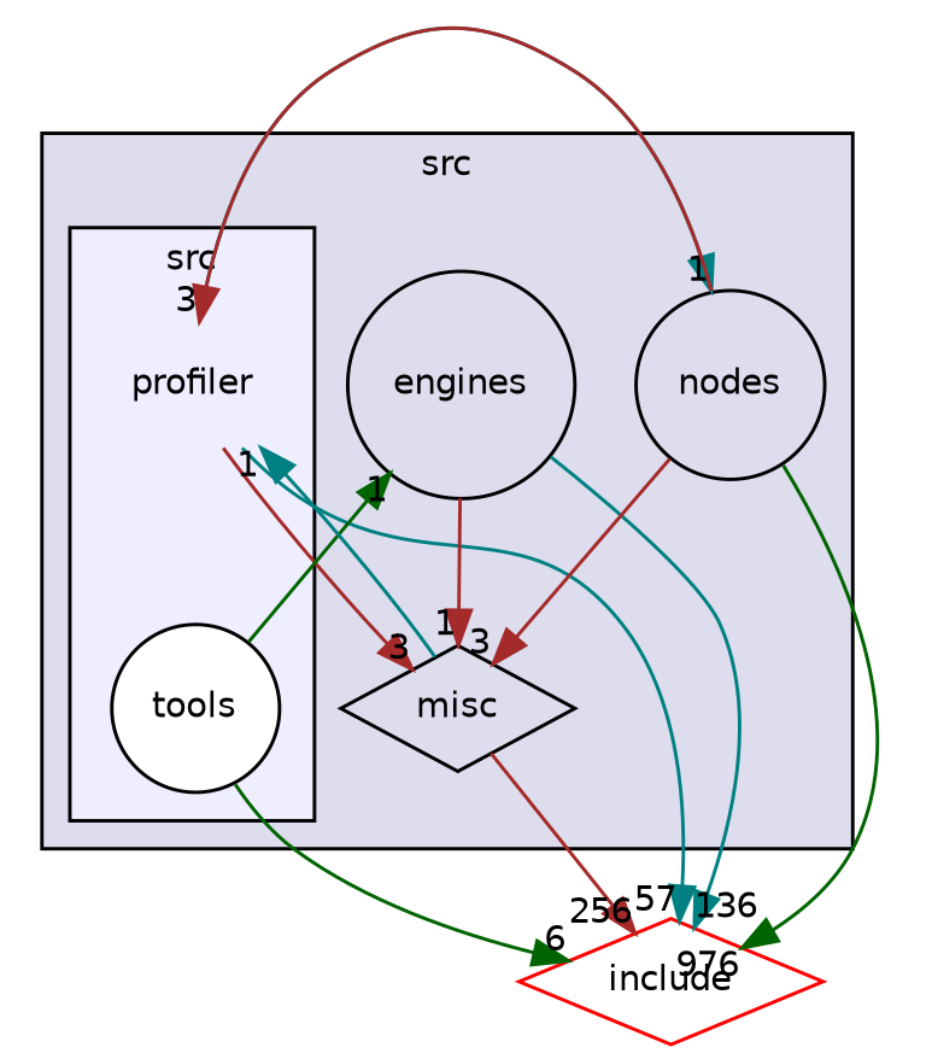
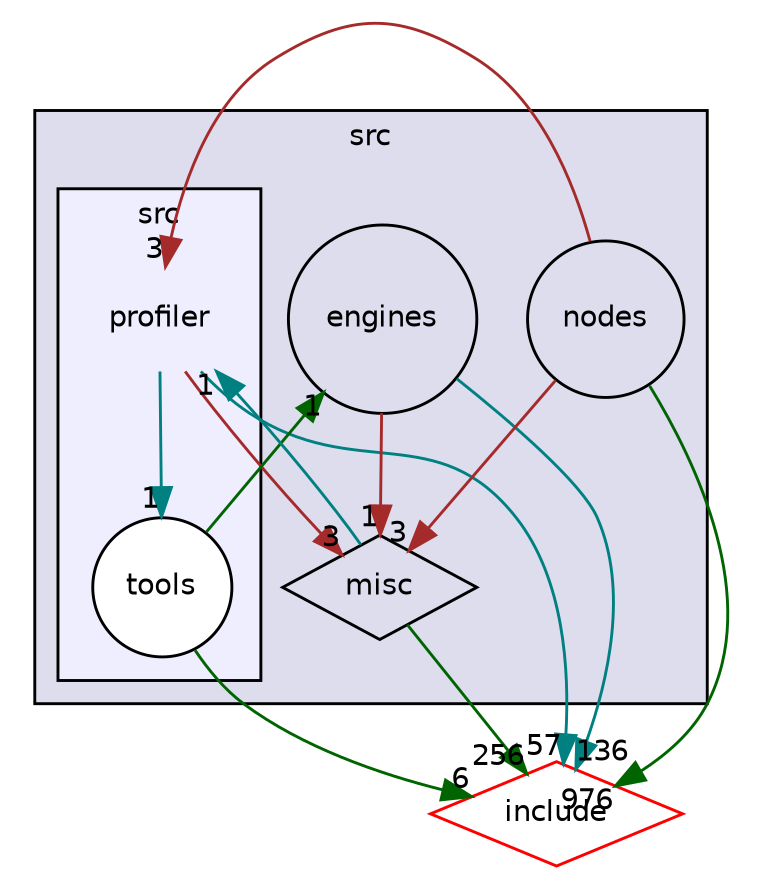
  digraph {
    compound=true
    node [fontname=Helvetica fontsize=10 shape=circle]
    edge [color=brown headlabel=1 labeldistance=1.5 labelfontname=Helvetica labelfontsize=10]
    n1 [label=profiler shape=plaintext]
    n2 [fillcolor=white label=tools style=filled]
    n3 [label=engines]
    n4 [label=misc shape=diamond]
    n5 [label=nodes]
    n6 [color=red fillcolor=white label=include shape=diamond style=filled]
    subgraph cluster_1 {
      bgcolor="#ddddee"
      fontname=Helvetica
      fontsize=10
      label=src
      pencolor=black
      n3
      n4
      n5
      subgraph cluster_2 {
        bgcolor="#eeeeff"
        fontname=Helvetica
        fontsize=10
        label=src
        pencolor=black
        n1
        n2
      }
    }
    n1 -> n4 [headlabel=3]
-   n1 -> n5 [color=teal]
+   n1 -> n2 [color=teal]
    n1 -> n6 [color=teal headlabel=57]
    n2 -> n3 [color=darkgreen]
    n2 -> n6 [color=darkgreen headlabel=6]
    n3 -> n4
    n3 -> n6 [color=teal headlabel=136]
    n4 -> n1 [color=teal]
-   n4 -> n6 [headlabel=256]
+   n4 -> n6 [color=darkgreen headlabel=256]
    n5 -> n1 [headlabel=3]
    n5 -> n4 [headlabel=3]
    n5 -> n6 [color=darkgreen headlabel=976]
  }
